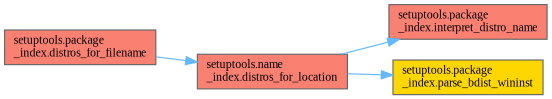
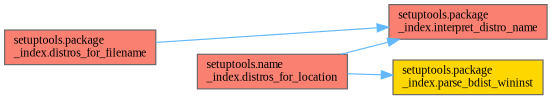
  digraph {
    fontname="Liberation Serif"
    rankdir=LR
    node [color=grey40 fillcolor=salmon fontname="Liberation Serif" fontsize=10 shape=box style=filled]
    edge [color=steelblue1 fontname="Liberation Serif" fontsize=10 labelfontname=Helvetica labelfontsize=10 style=solid]
    n1 [color=gray40 fontcolor=black height=0.2 label="setuptools.package\l_index.distros_for_filename" width=0.4]
    n2 [height=0.2 label="setuptools.name\l_index.distros_for_location" width=0.4]
    n3 [height=0.2 label="setuptools.package\l_index.interpret_distro_name" width=0.4]
    n4 [fillcolor=gold height=0.2 label="setuptools.package\l_index.parse_bdist_wininst" width=0.4]
-   n1 -> n2
+   n1 -> n3
    n2 -> n3
    n2 -> n4
  }
